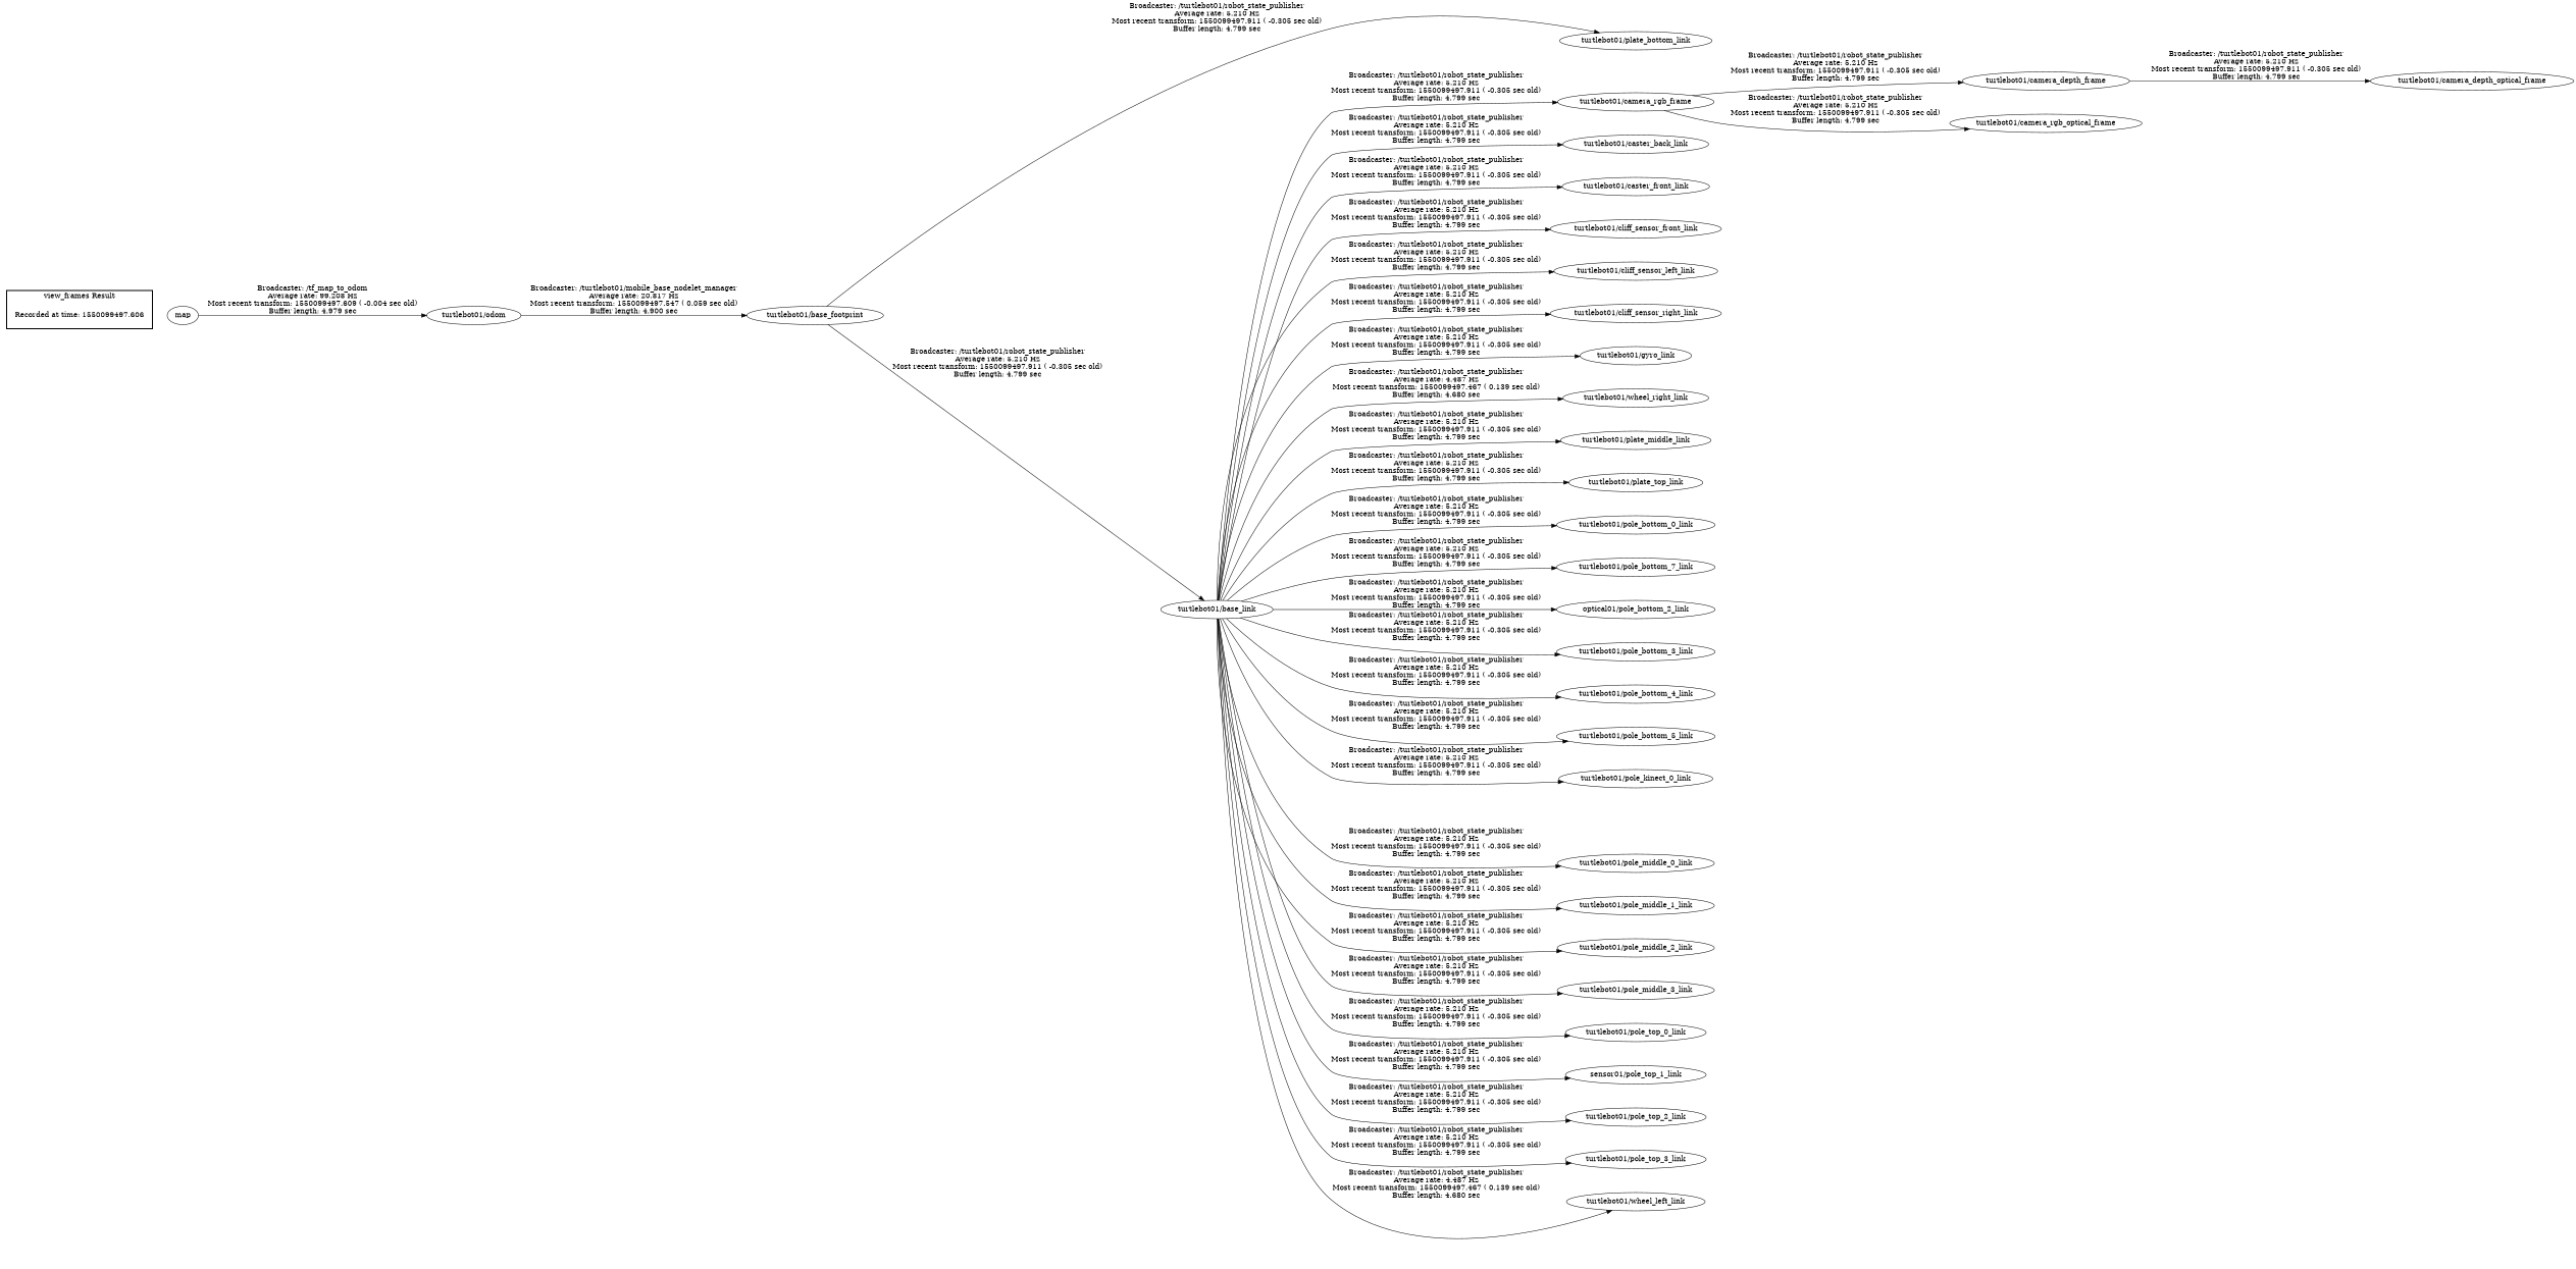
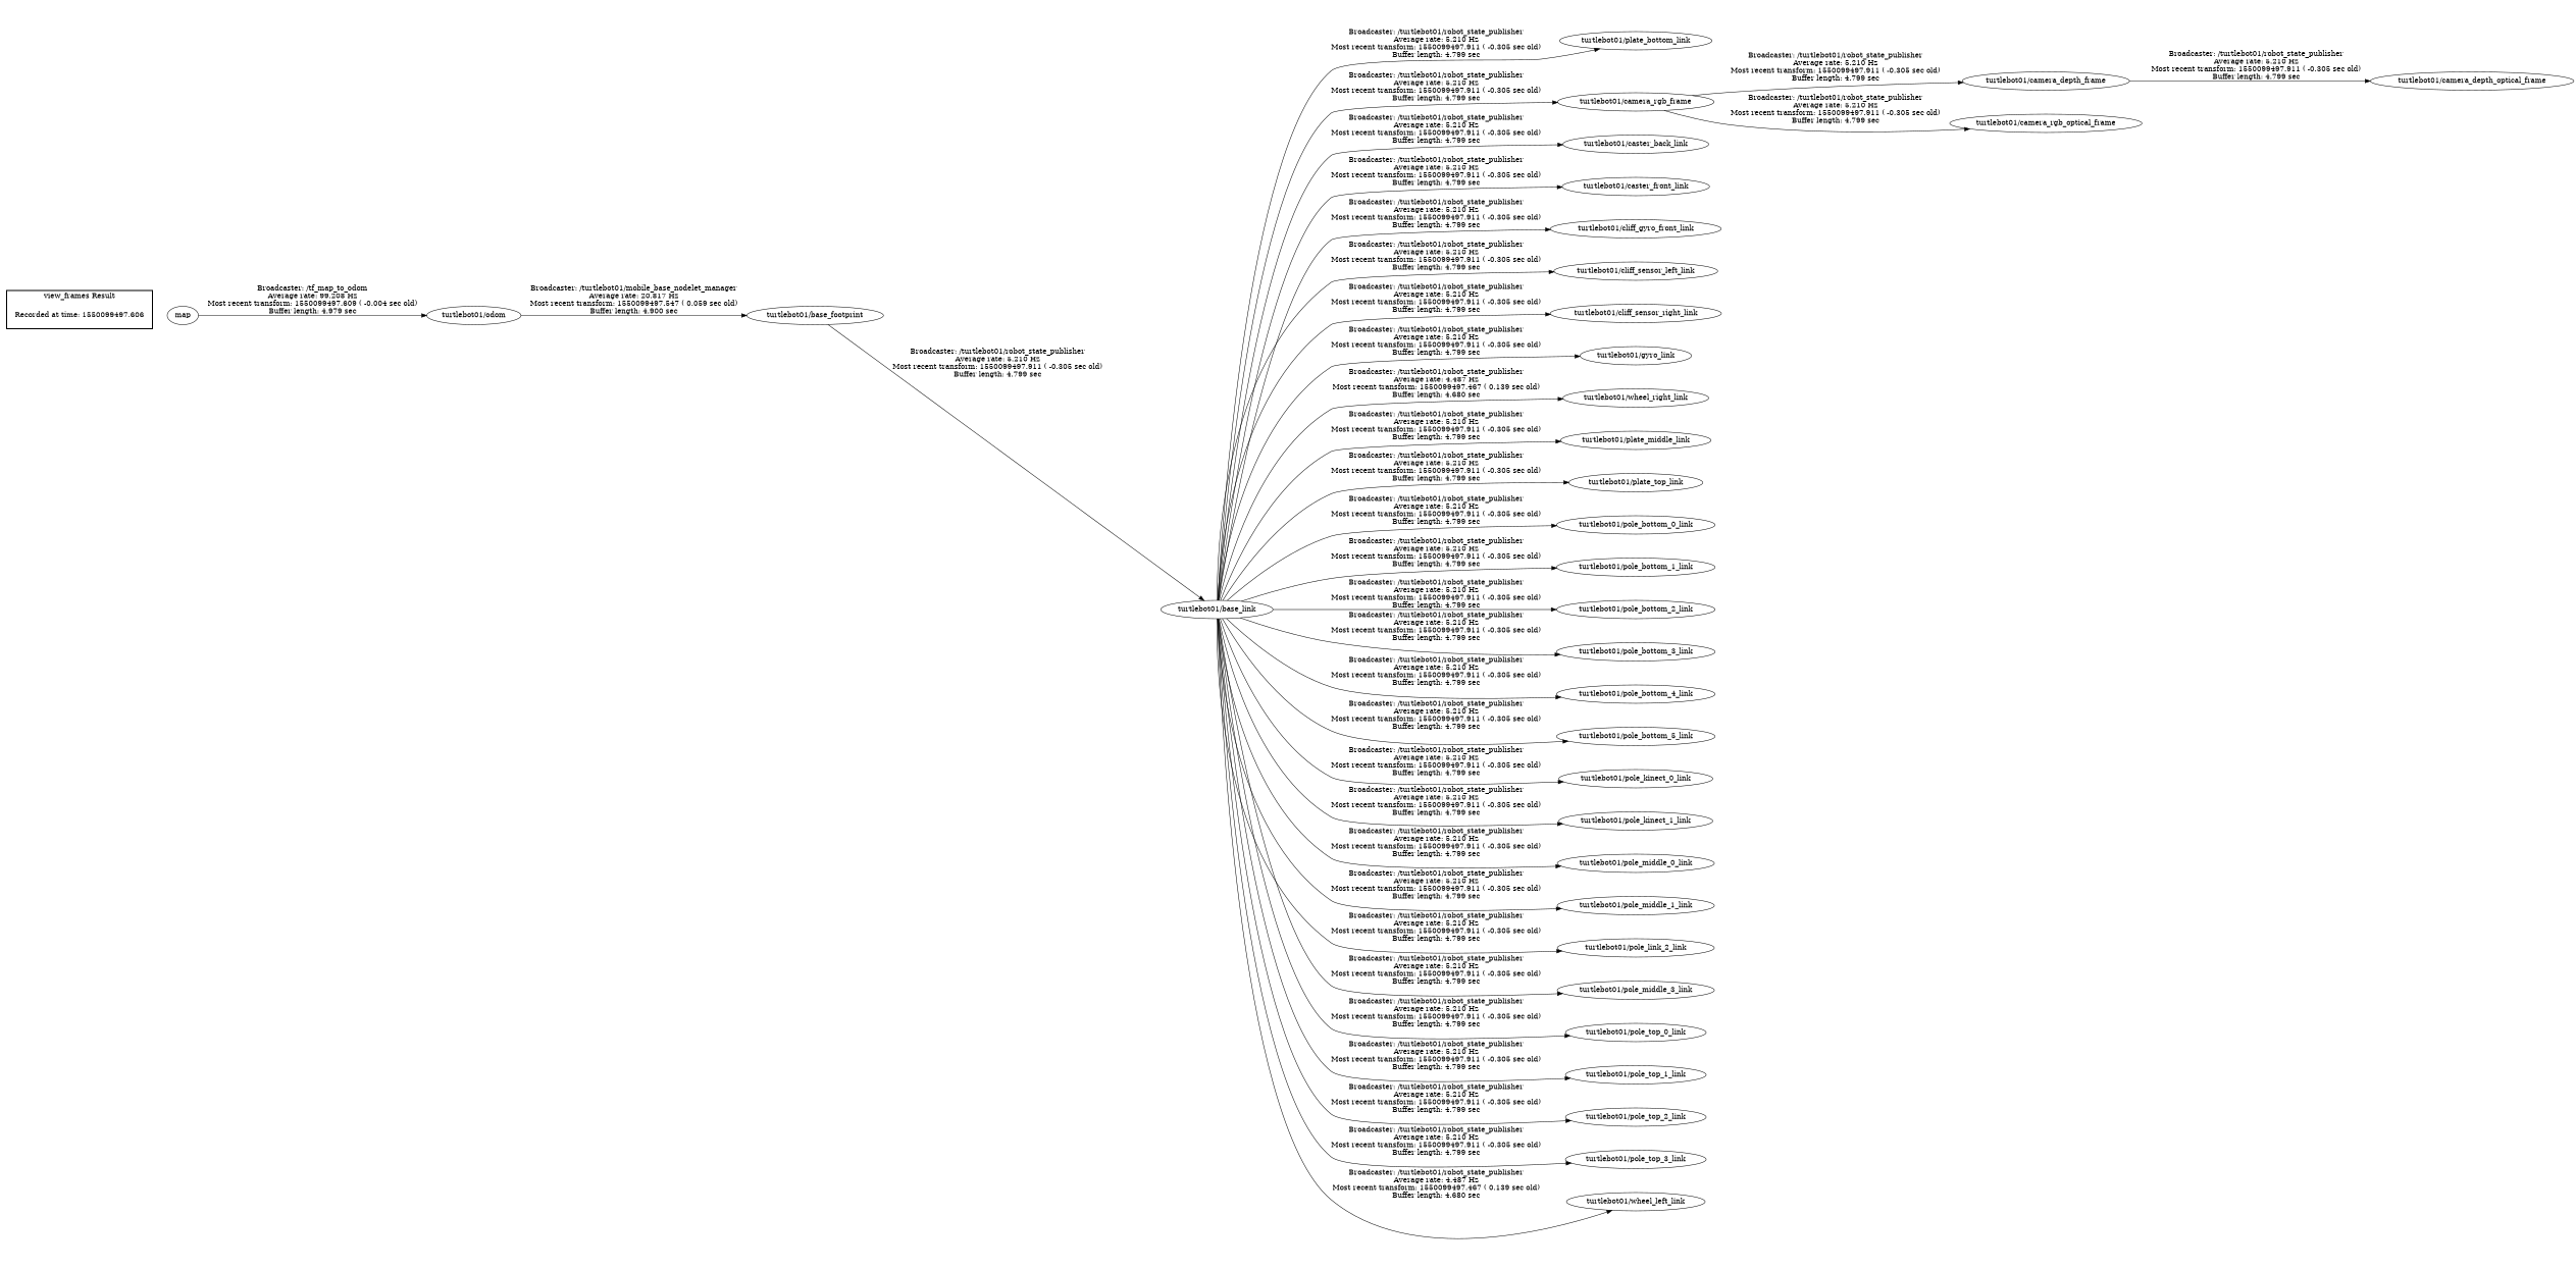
  digraph {
    rankdir=LR
    "Recorded at time: 1550099497.606" [shape=plaintext]
    map
    "turtlebot01/base_footprint"
    "turtlebot01/base_link"
    "turtlebot01/camera_rgb_frame"
    "turtlebot01/caster_back_link"
    "turtlebot01/caster_front_link"
-   "turtlebot01/cliff_sensor_front_link"
+   "turtlebot01/cliff_sensor_front_link" [label="turtlebot01/cliff_gyro_front_link"]
    "turtlebot01/cliff_sensor_left_link"
    "turtlebot01/cliff_sensor_right_link"
    "turtlebot01/gyro_link"
    "turtlebot01/plate_bottom_link"
    "turtlebot01/plate_middle_link"
    "turtlebot01/plate_top_link"
    "turtlebot01/pole_bottom_0_link"
-   "turtlebot01/pole_bottom_1_link" [label="turtlebot01/pole_bottom_7_link"]
-   "turtlebot01/pole_bottom_2_link" [label="optical01/pole_bottom_2_link"]
+   "turtlebot01/pole_bottom_1_link"
+   "turtlebot01/pole_bottom_2_link"
    "turtlebot01/pole_bottom_3_link"
    "turtlebot01/pole_bottom_4_link"
    "turtlebot01/pole_bottom_5_link"
    "turtlebot01/pole_kinect_0_link"
+   "turtlebot01/pole_kinect_1_link"
    "turtlebot01/pole_middle_0_link"
    "turtlebot01/pole_middle_1_link"
-   "turtlebot01/pole_middle_2_link"
+   "turtlebot01/pole_middle_2_link" [label="turtlebot01/pole_link_2_link"]
    "turtlebot01/pole_middle_3_link"
    "turtlebot01/pole_top_0_link"
-   "turtlebot01/pole_top_1_link" [label="sensor01/pole_top_1_link"]
+   "turtlebot01/pole_top_1_link"
    "turtlebot01/pole_top_2_link"
    "turtlebot01/pole_top_3_link"
    "turtlebot01/wheel_left_link"
    "turtlebot01/wheel_right_link"
    "turtlebot01/camera_depth_frame"
    "turtlebot01/camera_rgb_optical_frame"
    "turtlebot01/odom"
    "turtlebot01/camera_depth_optical_frame"
    subgraph cluster_1 {
      color=black
      label="view_frames Result"
      style=bold
      "Recorded at time: 1550099497.606"
    }
    "Recorded at time: 1550099497.606" -> map [style=invis]
    map -> "turtlebot01/odom" [label="Broadcaster: /tf_map_to_odom\nAverage rate: 99.208 Hz\nMost recent transform: 1550099497.609 ( -0.004 sec old)\nBuffer length: 4.979 sec\n"]
    "turtlebot01/base_footprint" -> "turtlebot01/base_link" [label="Broadcaster: /turtlebot01/robot_state_publisher\nAverage rate: 5.210 Hz\nMost recent transform: 1550099497.911 ( -0.305 sec old)\nBuffer length: 4.799 sec\n"]
    "turtlebot01/base_link" -> "turtlebot01/camera_rgb_frame" [label="Broadcaster: /turtlebot01/robot_state_publisher\nAverage rate: 5.210 Hz\nMost recent transform: 1550099497.911 ( -0.305 sec old)\nBuffer length: 4.799 sec\n"]
    "turtlebot01/base_link" -> "turtlebot01/caster_back_link" [label="Broadcaster: /turtlebot01/robot_state_publisher\nAverage rate: 5.210 Hz\nMost recent transform: 1550099497.911 ( -0.305 sec old)\nBuffer length: 4.799 sec\n"]
    "turtlebot01/base_link" -> "turtlebot01/caster_front_link" [label="Broadcaster: /turtlebot01/robot_state_publisher\nAverage rate: 5.210 Hz\nMost recent transform: 1550099497.911 ( -0.305 sec old)\nBuffer length: 4.799 sec\n"]
    "turtlebot01/base_link" -> "turtlebot01/cliff_sensor_front_link" [label="Broadcaster: /turtlebot01/robot_state_publisher\nAverage rate: 5.210 Hz\nMost recent transform: 1550099497.911 ( -0.305 sec old)\nBuffer length: 4.799 sec\n"]
    "turtlebot01/base_link" -> "turtlebot01/cliff_sensor_left_link" [label="Broadcaster: /turtlebot01/robot_state_publisher\nAverage rate: 5.210 Hz\nMost recent transform: 1550099497.911 ( -0.305 sec old)\nBuffer length: 4.799 sec\n"]
    "turtlebot01/base_link" -> "turtlebot01/cliff_sensor_right_link" [label="Broadcaster: /turtlebot01/robot_state_publisher\nAverage rate: 5.210 Hz\nMost recent transform: 1550099497.911 ( -0.305 sec old)\nBuffer length: 4.799 sec\n"]
    "turtlebot01/base_link" -> "turtlebot01/gyro_link" [label="Broadcaster: /turtlebot01/robot_state_publisher\nAverage rate: 5.210 Hz\nMost recent transform: 1550099497.911 ( -0.305 sec old)\nBuffer length: 4.799 sec\n"]
-   "turtlebot01/base_footprint" -> "turtlebot01/plate_bottom_link" [label="Broadcaster: /turtlebot01/robot_state_publisher\nAverage rate: 5.210 Hz\nMost recent transform: 1550099497.911 ( -0.305 sec old)\nBuffer length: 4.799 sec\n"]
+   "turtlebot01/base_link" -> "turtlebot01/plate_bottom_link" [label="Broadcaster: /turtlebot01/robot_state_publisher\nAverage rate: 5.210 Hz\nMost recent transform: 1550099497.911 ( -0.305 sec old)\nBuffer length: 4.799 sec\n"]
    "turtlebot01/base_link" -> "turtlebot01/plate_middle_link" [label="Broadcaster: /turtlebot01/robot_state_publisher\nAverage rate: 5.210 Hz\nMost recent transform: 1550099497.911 ( -0.305 sec old)\nBuffer length: 4.799 sec\n"]
    "turtlebot01/base_link" -> "turtlebot01/plate_top_link" [label="Broadcaster: /turtlebot01/robot_state_publisher\nAverage rate: 5.210 Hz\nMost recent transform: 1550099497.911 ( -0.305 sec old)\nBuffer length: 4.799 sec\n"]
    "turtlebot01/base_link" -> "turtlebot01/pole_bottom_0_link" [label="Broadcaster: /turtlebot01/robot_state_publisher\nAverage rate: 5.210 Hz\nMost recent transform: 1550099497.911 ( -0.305 sec old)\nBuffer length: 4.799 sec\n"]
    "turtlebot01/base_link" -> "turtlebot01/pole_bottom_1_link" [label="Broadcaster: /turtlebot01/robot_state_publisher\nAverage rate: 5.210 Hz\nMost recent transform: 1550099497.911 ( -0.305 sec old)\nBuffer length: 4.799 sec\n"]
    "turtlebot01/base_link" -> "turtlebot01/pole_bottom_2_link" [label="Broadcaster: /turtlebot01/robot_state_publisher\nAverage rate: 5.210 Hz\nMost recent transform: 1550099497.911 ( -0.305 sec old)\nBuffer length: 4.799 sec\n"]
    "turtlebot01/base_link" -> "turtlebot01/pole_bottom_3_link" [label="Broadcaster: /turtlebot01/robot_state_publisher\nAverage rate: 5.210 Hz\nMost recent transform: 1550099497.911 ( -0.305 sec old)\nBuffer length: 4.799 sec\n"]
    "turtlebot01/base_link" -> "turtlebot01/pole_bottom_4_link" [label="Broadcaster: /turtlebot01/robot_state_publisher\nAverage rate: 5.210 Hz\nMost recent transform: 1550099497.911 ( -0.305 sec old)\nBuffer length: 4.799 sec\n"]
    "turtlebot01/base_link" -> "turtlebot01/pole_bottom_5_link" [label="Broadcaster: /turtlebot01/robot_state_publisher\nAverage rate: 5.210 Hz\nMost recent transform: 1550099497.911 ( -0.305 sec old)\nBuffer length: 4.799 sec\n"]
    "turtlebot01/base_link" -> "turtlebot01/pole_kinect_0_link" [label="Broadcaster: /turtlebot01/robot_state_publisher\nAverage rate: 5.210 Hz\nMost recent transform: 1550099497.911 ( -0.305 sec old)\nBuffer length: 4.799 sec\n"]
+   "turtlebot01/base_link" -> "turtlebot01/pole_kinect_1_link" [label="Broadcaster: /turtlebot01/robot_state_publisher\nAverage rate: 5.210 Hz\nMost recent transform: 1550099497.911 ( -0.305 sec old)\nBuffer length: 4.799 sec\n"]
    "turtlebot01/base_link" -> "turtlebot01/pole_middle_0_link" [label="Broadcaster: /turtlebot01/robot_state_publisher\nAverage rate: 5.210 Hz\nMost recent transform: 1550099497.911 ( -0.305 sec old)\nBuffer length: 4.799 sec\n"]
    "turtlebot01/base_link" -> "turtlebot01/pole_middle_1_link" [label="Broadcaster: /turtlebot01/robot_state_publisher\nAverage rate: 5.210 Hz\nMost recent transform: 1550099497.911 ( -0.305 sec old)\nBuffer length: 4.799 sec\n"]
    "turtlebot01/base_link" -> "turtlebot01/pole_middle_2_link" [label="Broadcaster: /turtlebot01/robot_state_publisher\nAverage rate: 5.210 Hz\nMost recent transform: 1550099497.911 ( -0.305 sec old)\nBuffer length: 4.799 sec\n"]
    "turtlebot01/base_link" -> "turtlebot01/pole_middle_3_link" [label="Broadcaster: /turtlebot01/robot_state_publisher\nAverage rate: 5.210 Hz\nMost recent transform: 1550099497.911 ( -0.305 sec old)\nBuffer length: 4.799 sec\n"]
    "turtlebot01/base_link" -> "turtlebot01/pole_top_0_link" [label="Broadcaster: /turtlebot01/robot_state_publisher\nAverage rate: 5.210 Hz\nMost recent transform: 1550099497.911 ( -0.305 sec old)\nBuffer length: 4.799 sec\n"]
    "turtlebot01/base_link" -> "turtlebot01/pole_top_1_link" [label="Broadcaster: /turtlebot01/robot_state_publisher\nAverage rate: 5.210 Hz\nMost recent transform: 1550099497.911 ( -0.305 sec old)\nBuffer length: 4.799 sec\n"]
    "turtlebot01/base_link" -> "turtlebot01/pole_top_2_link" [label="Broadcaster: /turtlebot01/robot_state_publisher\nAverage rate: 5.210 Hz\nMost recent transform: 1550099497.911 ( -0.305 sec old)\nBuffer length: 4.799 sec\n"]
    "turtlebot01/base_link" -> "turtlebot01/pole_top_3_link" [label="Broadcaster: /turtlebot01/robot_state_publisher\nAverage rate: 5.210 Hz\nMost recent transform: 1550099497.911 ( -0.305 sec old)\nBuffer length: 4.799 sec\n"]
    "turtlebot01/base_link" -> "turtlebot01/wheel_left_link" [label="Broadcaster: /turtlebot01/robot_state_publisher\nAverage rate: 4.487 Hz\nMost recent transform: 1550099497.467 ( 0.139 sec old)\nBuffer length: 4.680 sec\n"]
    "turtlebot01/base_link" -> "turtlebot01/wheel_right_link" [label="Broadcaster: /turtlebot01/robot_state_publisher\nAverage rate: 4.487 Hz\nMost recent transform: 1550099497.467 ( 0.139 sec old)\nBuffer length: 4.680 sec\n"]
    "turtlebot01/camera_rgb_frame" -> "turtlebot01/camera_depth_frame" [label="Broadcaster: /turtlebot01/robot_state_publisher\nAverage rate: 5.210 Hz\nMost recent transform: 1550099497.911 ( -0.305 sec old)\nBuffer length: 4.799 sec\n"]
    "turtlebot01/camera_rgb_frame" -> "turtlebot01/camera_rgb_optical_frame" [label="Broadcaster: /turtlebot01/robot_state_publisher\nAverage rate: 5.210 Hz\nMost recent transform: 1550099497.911 ( -0.305 sec old)\nBuffer length: 4.799 sec\n"]
    "turtlebot01/camera_depth_frame" -> "turtlebot01/camera_depth_optical_frame" [label="Broadcaster: /turtlebot01/robot_state_publisher\nAverage rate: 5.210 Hz\nMost recent transform: 1550099497.911 ( -0.305 sec old)\nBuffer length: 4.799 sec\n"]
    "turtlebot01/odom" -> "turtlebot01/base_footprint" [label="Broadcaster: /turtlebot01/mobile_base_nodelet_manager\nAverage rate: 20.817 Hz\nMost recent transform: 1550099497.547 ( 0.059 sec old)\nBuffer length: 4.900 sec\n"]
  }
